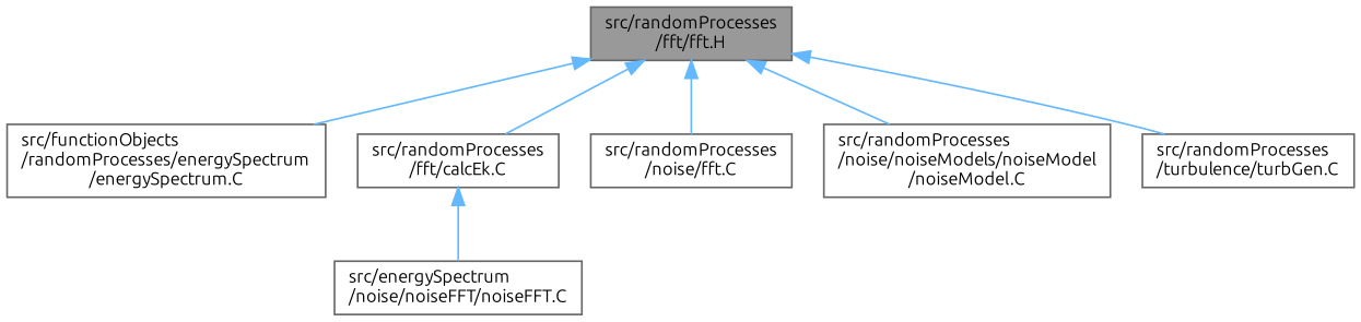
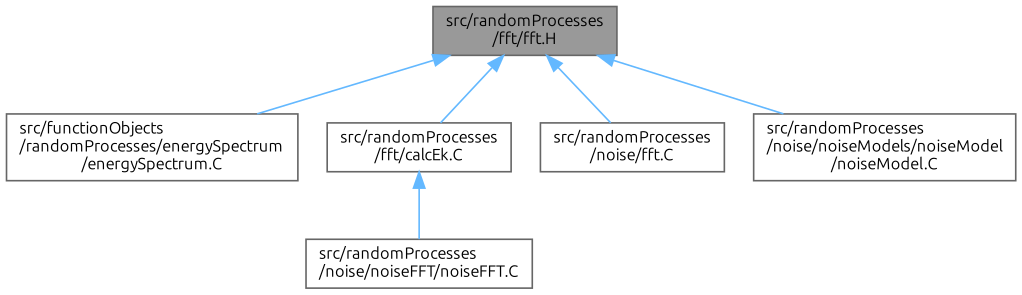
  digraph {
    fontname=Ubuntu
    node [color=grey40 fillcolor=white fontname=Ubuntu fontsize=10 shape=box style=filled]
    edge [color=steelblue1 dir=back fontname=Ubuntu fontsize=10 labelfontname=Helvetica labelfontsize=10 style=solid]
    n1 [color=gray40 fillcolor=grey60 fontcolor=black height=0.2 label="src/randomProcesses\l/fft/fft.H" width=0.4]
    n2 [height=0.2 label="src/functionObjects\l/randomProcesses/energySpectrum\l/energySpectrum.C" width=0.4]
    n3 [height=0.2 label="src/randomProcesses\l/fft/calcEk.C" width=0.4]
    n4 [height=0.2 label="src/randomProcesses\l/noise/fft.C" width=0.4]
    n5 [height=0.2 label="src/randomProcesses\l/noise/noiseModels/noiseModel\l/noiseModel.C" width=0.4]
-   n6 [height=0.2 label="src/randomProcesses\l/turbulence/turbGen.C" width=0.4]
-   n7 [height=0.2 label="src/energySpectrum\l/noise/noiseFFT/noiseFFT.C" width=0.4]
+   n7 [height=0.2 label="src/randomProcesses\l/noise/noiseFFT/noiseFFT.C" width=0.4]
    n1 -> n2
    n1 -> n3
    n1 -> n4
    n1 -> n5
-   n1 -> n6
    n3 -> n7
  }
